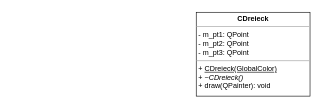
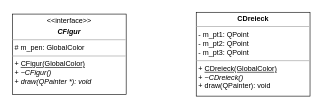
  <mxCell id="0" />
  <mxCell id="1" parent="0" />
+ <mxCell id="2" value="&lt;p style=&quot;margin: 0px ; margin-top: 4px ; text-align: center&quot;&gt;&amp;lt;&amp;lt;interface&amp;gt;&amp;gt;&lt;/p&gt;&lt;p style=&quot;margin: 0px ; margin-top: 4px ; text-align: center&quot;&gt;&lt;b&gt;&lt;i&gt;CFigur&lt;/i&gt;&lt;/b&gt;&lt;/p&gt;&lt;hr size=&quot;1&quot;&gt;&lt;p style=&quot;margin: 0px ; margin-left: 4px&quot;&gt;# m_pen: GlobalColor&lt;br&gt;&lt;/p&gt;&lt;hr size=&quot;1&quot;&gt;&lt;p style=&quot;margin: 0px ; margin-left: 4px&quot;&gt;+ &lt;u&gt;CFigur(GlobalColor)&lt;/u&gt;&lt;/p&gt;&lt;p style=&quot;margin: 0px ; margin-left: 4px&quot;&gt;+ &lt;i&gt;~CFigur()&lt;/i&gt;&lt;/p&gt;&lt;p style=&quot;margin: 0px ; margin-left: 4px&quot;&gt;+ &lt;i&gt;draw(QPainter *): void&lt;/i&gt;&lt;/p&gt;" style="verticalAlign=top;align=left;overflow=fill;fontSize=12;fontFamily=Helvetica;html=1;rounded=0;shadow=0;comic=0;labelBackgroundColor=none;strokeColor=#000000;strokeWidth=1;fillColor=#ffffff;" parent="1" vertex="1"><mxGeometry x="20" y="23" width="190" height="134" as="geometry" /></mxCell>
  <mxCell id="3" value="&lt;p style=&quot;margin: 0px ; margin-top: 4px ; text-align: center&quot;&gt;&lt;b&gt;CDreieck&lt;/b&gt;&lt;/p&gt;&lt;hr size=&quot;1&quot;&gt;&lt;p style=&quot;margin: 0px ; margin-left: 4px&quot;&gt;- m_pt1: QPoint&lt;br&gt;- m_pt2: QPoint&lt;br&gt;&lt;/p&gt;&lt;p style=&quot;margin: 0px ; margin-left: 4px&quot;&gt;- m_pt3: QPoint&lt;br&gt;&lt;/p&gt;&lt;hr size=&quot;1&quot;&gt;&lt;p style=&quot;margin: 0px ; margin-left: 4px&quot;&gt;+ &lt;u&gt;CDreieck(GlobalColor)&lt;/u&gt;&lt;/p&gt;&lt;p style=&quot;margin: 0px ; margin-left: 4px&quot;&gt;+ &lt;i&gt;~CDreieck()&lt;/i&gt;&lt;/p&gt;&lt;p style=&quot;margin: 0px ; margin-left: 4px&quot;&gt;+ draw(QPainter): void&lt;/p&gt;" style="verticalAlign=top;align=left;overflow=fill;fontSize=12;fontFamily=Helvetica;html=1;rounded=0;shadow=0;comic=0;labelBackgroundColor=none;strokeColor=#000000;strokeWidth=1;fillColor=#ffffff;" parent="1" vertex="1"><mxGeometry x="327" y="20" width="190" height="140" as="geometry" /></mxCell>
